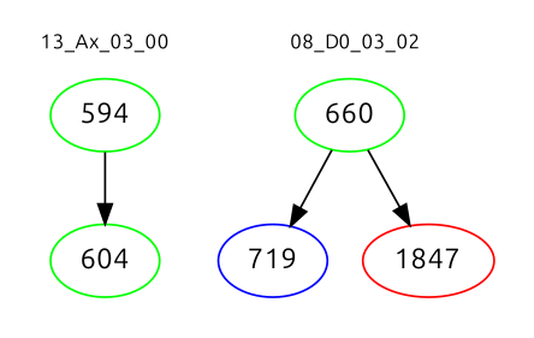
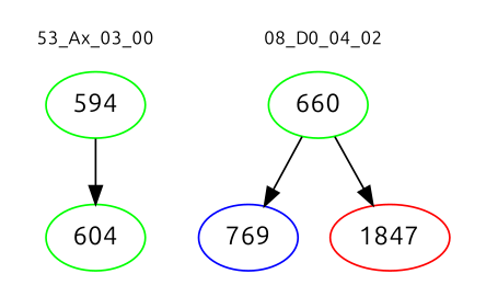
  digraph {
    fontname=Ubuntu
    node [color=green fontname=Ubuntu]
    edge [color=black fontname=Ubuntu]
    n1 [label=594]
    n2 [label=604]
    n3 [label=660]
-   n4 [color=blue label=719]
+   n4 [color=blue label=769]
    n5 [color=red label=1847]
    subgraph cluster_1 {
      color=white
      fontsize=10
-     label="13_Ax_03_00"
+     label="53_Ax_03_00"
      n1
      n2
    }
    subgraph cluster_2 {
      color=white
      fontsize=10
-     label="08_D0_03_02"
+     label="08_D0_04_02"
      n3
      n4
      n5
    }
    n1 -> n2
    n3 -> n4
    n3 -> n5
  }
